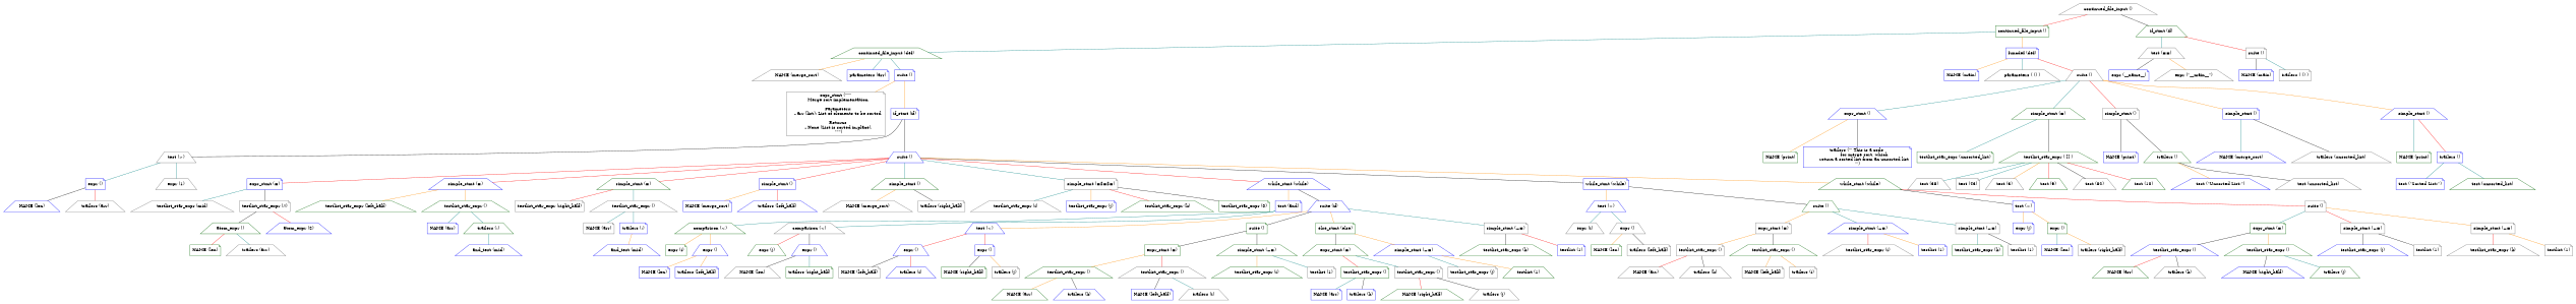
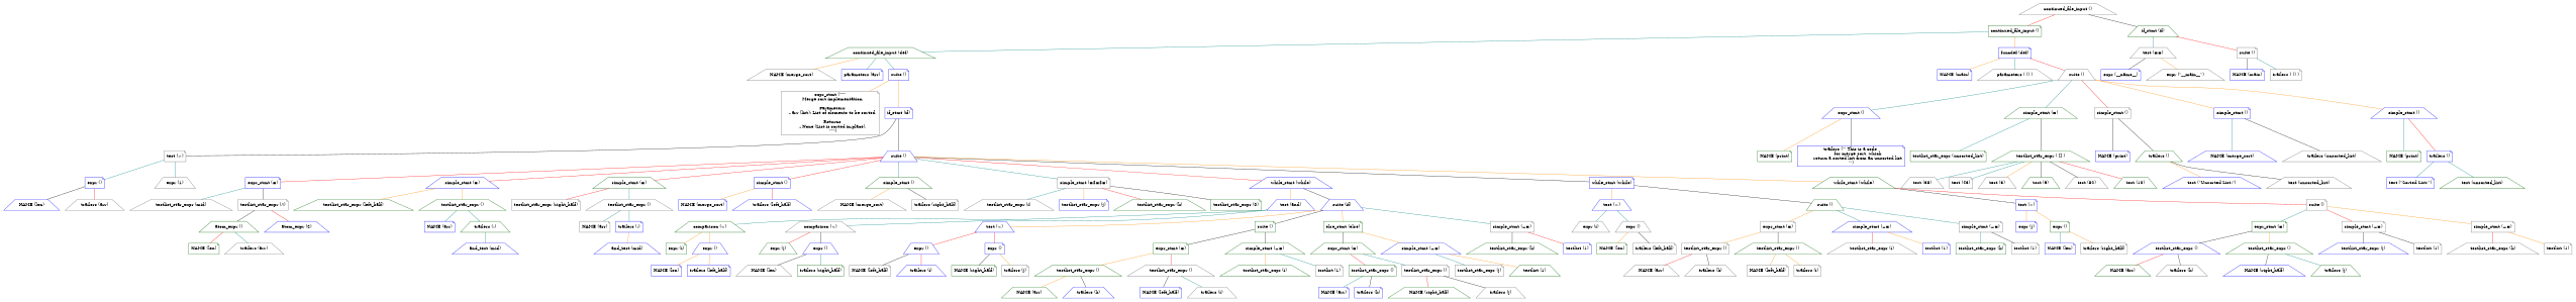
  graph {
    node [color=gray40 shape=trapezium]
    edge [color=teal]
    n1 [label="continued_file_input ()"]
    n2 [color=darkgreen label="continued_file_input ()" shape=note]
    n3 [color=darkgreen label="if_stmt (if)"]
    n4 [color=darkgreen label="continued_file_input (def)"]
    n5 [color=blue label="funcdef (def)" shape=note]
    n6 [label="test (==)"]
    n7 [label="suite ()" shape=note]
    n8 [label="NAME (merge_sort)"]
    n9 [color=blue label="parameters (arr)" shape=note]
    n10 [color=blue label="suite ()" shape=note]
    n11 [color=blue label="NAME (main)" shape=note]
    n12 [label="parameters ( () )"]
    n13 [label="suite ()"]
    n14 [label="expr_stmt (&quot;&quot;&quot;\n    Merge sort implementation.\n    \n    Parameters:\n    - arr (list): List of elements to be sorted.\n    \n    Returns:\n    - None (List is sorted in-place).\n    &quot;&quot;&quot;)" shape=note]
    n15 [color=blue label="if_stmt (if)" shape=note]
-   n16 [label="test (>)"]
+   n16 [label="test (>)" shape=note]
    n17 [color=blue label="suite ()"]
    n18 [color=blue label="expr ()" shape=note]
    n19 [label="expr (1)"]
    n20 [color=blue label="expr_stmt (=)" shape=note]
    n21 [color=blue label="simple_stmt (=)"]
    n22 [color=darkgreen label="simple_stmt (=)"]
    n23 [color=blue label="simple_stmt ()" shape=note]
    n24 [color=darkgreen label="simple_stmt ()"]
    n25 [label="simple_stmt (=$=$=)" shape=note]
    n26 [color=blue label="while_stmt (while)"]
    n27 [color=blue label="while_stmt (while)" shape=note]
    n28 [color=darkgreen label="while_stmt (while)"]
    n29 [color=blue label="NAME (len)"]
    n30 [label="trailers (arr)"]
    n31 [label="testlist_star_expr (mid)"]
    n32 [label="testlist_star_expr (//)" shape=note]
    n33 [color=darkgreen label="testlist_star_expr (left_half)"]
    n34 [color=darkgreen label="testlist_star_expr ()"]
    n35 [label="testlist_star_expr (right_half)" shape=note]
    n36 [label="testlist_star_expr ()"]
    n37 [color=blue label="NAME (merge_sort)" shape=note]
    n38 [color=blue label="trailers (left_half)"]
    n39 [label="NAME (merge_sort)"]
    n40 [label="trailers (right_half)" shape=note]
    n41 [label="testlist_star_expr (i)"]
    n42 [color=blue label="testlist_star_expr (j)" shape=note]
    n43 [color=darkgreen label="testlist_star_expr (k)"]
    n44 [color=darkgreen label="testlist_star_expr (0)" shape=note]
-   n45 [color=blue label="test (and)" shape=note]
+   n45 [color=blue label="test (and)"]
    n46 [color=blue label="suite (if)"]
    n47 [color=blue label="test (<)"]
    n48 [color=darkgreen label="suite ()"]
    n49 [color=blue label="test (<)" shape=note]
    n50 [label="suite ()" shape=note]
    n51 [color=darkgreen label="atom_expr ()"]
    n52 [color=blue label="atom_expr (2)"]
    n53 [color=darkgreen label="NAME (len)" shape=note]
    n54 [label="trailers (arr)"]
    n55 [color=blue label="NAME (arr)" shape=note]
    n56 [color=darkgreen label="trailers (:)"]
    n57 [color=blue label="and_test (mid)"]
    n58 [label="NAME (arr)" shape=note]
    n59 [color=blue label="trailers (:)" shape=note]
    n60 [color=blue label="and_test (mid)"]
    n61 [color=darkgreen label="comparison (<)"]
    n62 [label="comparison (<)"]
    n63 [color=blue label="test (<)"]
    n64 [color=darkgreen label="suite ()" shape=note]
    n65 [color=darkgreen label="else_stmt (else)" shape=note]
    n66 [label="simple_stmt (+=)" shape=note]
    n67 [color=darkgreen label="expr (i)" shape=note]
    n68 [color=blue label="expr ()"]
    n69 [color=darkgreen label="expr (j)"]
    n70 [color=blue label="expr ()"]
    n71 [color=blue label="NAME (len)" shape=note]
    n72 [color=blue label="trailers (left_half)" shape=note]
    n73 [label="NAME (len)"]
    n74 [color=darkgreen label="trailers (right_half)" shape=note]
    n75 [color=blue label="expr ()"]
    n76 [color=blue label="expr ()" shape=note]
    n77 [color=darkgreen label="expr_stmt (=)" shape=note]
    n78 [color=darkgreen label="simple_stmt (+=)"]
    n79 [color=darkgreen label="expr_stmt (=)"]
    n80 [color=blue label="simple_stmt (+=)"]
    n81 [color=darkgreen label="testlist_star_expr (k)"]
    n82 [color=blue label="testlist (1)" shape=note]
    n83 [label="NAME (left_half)" shape=note]
    n84 [color=blue label="trailers (i)"]
    n85 [color=darkgreen label="NAME (right_half)" shape=note]
    n86 [label="trailers (j)" shape=note]
    n87 [color=darkgreen label="testlist_star_expr ()"]
    n88 [label="testlist_star_expr ()"]
    n89 [color=darkgreen label="testlist_star_expr (i)"]
    n90 [label="testlist (1)" shape=note]
    n91 [color=darkgreen label="NAME (arr)"]
    n92 [color=blue label="trailers (k)"]
    n93 [color=blue label="NAME (left_half)" shape=note]
    n94 [label="trailers (i)"]
    n95 [color=darkgreen label="testlist_star_expr ()" shape=note]
    n96 [label="testlist_star_expr ()" shape=note]
    n97 [label="testlist_star_expr (j)" shape=note]
    n98 [color=darkgreen label="testlist (1)"]
    n99 [color=blue label="NAME (arr)" shape=note]
    n100 [color=blue label="trailers (k)" shape=note]
    n101 [color=darkgreen label="NAME (right_half)"]
    n102 [label="trailers (j)"]
    n103 [label="expr (i)"]
    n104 [label="expr ()"]
    n105 [label="expr_stmt (=)" shape=note]
    n106 [color=blue label="simple_stmt (+=)"]
    n107 [label="simple_stmt (+=)" shape=note]
    n108 [color=darkgreen label="NAME (len)" shape=note]
    n109 [label="trailers (left_half)" shape=note]
    n110 [label="testlist_star_expr ()" shape=note]
    n111 [color=darkgreen label="testlist_star_expr ()"]
    n112 [label="testlist_star_expr (i)"]
    n113 [color=blue label="testlist (1)" shape=note]
    n114 [color=darkgreen label="testlist_star_expr (k)" shape=note]
    n115 [label="testlist (1)" shape=note]
    n116 [label="NAME (arr)"]
    n117 [label="trailers (k)"]
    n118 [label="NAME (left_half)" shape=note]
    n119 [label="trailers (i)" shape=note]
    n120 [color=blue label="expr (j)" shape=note]
    n121 [color=darkgreen label="expr ()" shape=note]
    n122 [color=darkgreen label="expr_stmt (=)" shape=note]
    n123 [label="simple_stmt (+=)" shape=note]
    n124 [label="simple_stmt (+=)" shape=note]
    n125 [color=blue label="NAME (len)" shape=note]
    n126 [label="trailers (right_half)" shape=note]
    n127 [color=blue label="testlist_star_expr ()"]
    n128 [color=darkgreen label="testlist_star_expr ()"]
    n129 [color=blue label="testlist_star_expr (j)"]
    n130 [label="testlist (1)" shape=note]
    n131 [label="testlist_star_expr (k)"]
    n132 [label="testlist (1)" shape=note]
    n133 [color=darkgreen label="NAME (arr)"]
    n134 [label="trailers (k)"]
    n135 [color=blue label="NAME (right_half)"]
    n136 [color=darkgreen label="trailers (j)"]
    n137 [color=blue label="expr_stmt ()"]
    n138 [color=darkgreen label="simple_stmt (=)"]
    n139 [label="simple_stmt ()" shape=note]
    n140 [color=blue label="simple_stmt ()" shape=note]
    n141 [color=blue label="simple_stmt ()"]
    n142 [color=darkgreen label="NAME (print)" shape=note]
    n143 [color=blue label="trailers (''' This is a code \n          for merge sort, which\n          return a sorted list from an unsorted list\n''')" shape=note]
    n144 [color=darkgreen label="testlist_star_expr (unsorted_list)" shape=note]
    n145 [color=darkgreen label="testlist_star_expr ( [] )"]
    n146 [color=blue label="NAME (print)" shape=note]
    n147 [color=darkgreen label="trailers ()"]
    n148 [color=blue label="NAME (merge_sort)"]
    n149 [label="trailers (unsorted_list)"]
    n150 [color=darkgreen label="NAME (print)" shape=note]
    n151 [color=blue label="trailers ()" shape=note]
    n152 [label="test (38)"]
    n153 [label="test (43)" shape=note]
    n154 [label="test (3)"]
    n155 [color=darkgreen label="test (9)"]
    n156 [label="test (82)"]
    n157 [color=darkgreen label="test (10)"]
    n158 [color=blue label="test (&quot;Unsorted List:&quot;)"]
    n159 [label="test (unsorted_list)"]
    n160 [color=blue label="test (&quot;Sorted List:&quot;)" shape=note]
    n161 [color=darkgreen label="test (unsorted_list)"]
    n162 [color=blue label="expr (__name__)" shape=note]
    n163 [label="expr (&quot;__main__&quot;)"]
    n164 [color=blue label="NAME (main)" shape=note]
    n165 [label="trailers ( () )" shape=note]
    n1 -- n2 [color=red]
    n1 -- n3 [color=black]
    n2 -- n4
    n2 -- n5 [color=darkorange]
    n3 -- n6
    n3 -- n7 [color=red]
    n4 -- n8 [color=darkorange]
    n4 -- n9
    n4 -- n10
    n5 -- n11 [color=darkorange]
    n5 -- n12
    n5 -- n13 [color=red]
    n6 -- n162 [color=black]
    n6 -- n163 [color=darkorange]
    n7 -- n164 [color=black]
    n7 -- n165
    n10 -- n14 [color=darkorange]
    n10 -- n15 [color=darkorange]
    n13 -- n137
    n13 -- n138
    n13 -- n139 [color=red]
    n13 -- n140 [color=darkorange]
    n13 -- n141 [color=darkorange]
    n15 -- n16 [color=black]
    n15 -- n17 [color=black]
    n16 -- n18
    n16 -- n19
    n17 -- n20 [color=red]
    n17 -- n21 [color=red]
    n17 -- n22 [color=red]
    n17 -- n23 [color=red]
    n17 -- n24
    n17 -- n25
    n17 -- n26 [color=red]
    n17 -- n27 [color=black]
    n17 -- n28 [color=darkorange]
    n18 -- n29 [color=black]
    n18 -- n30 [color=red]
    n20 -- n31
    n20 -- n32 [color=black]
    n21 -- n33 [color=darkorange]
    n21 -- n34 [color=darkorange]
    n22 -- n35 [color=red]
    n22 -- n36
    n23 -- n37 [color=darkorange]
    n23 -- n38 [color=red]
    n24 -- n39 [color=darkorange]
    n24 -- n40 [color=black]
    n25 -- n41
    n25 -- n42 [color=darkorange]
    n25 -- n43 [color=red]
    n25 -- n44 [color=black]
    n26 -- n45 [color=darkorange]
    n26 -- n46 [color=black]
    n27 -- n47 [color=darkorange]
    n27 -- n48 [color=black]
    n28 -- n49 [color=black]
    n28 -- n50 [color=red]
    n32 -- n51 [color=black]
    n32 -- n52 [color=red]
    n34 -- n55
    n34 -- n56
    n36 -- n58
    n36 -- n59
    n45 -- n61
    n45 -- n62
    n46 -- n63 [color=darkorange]
    n46 -- n64 [color=black]
    n46 -- n65 [color=darkorange]
    n46 -- n66
    n47 -- n103
    n47 -- n104
    n48 -- n105 [color=darkorange]
    n48 -- n106
    n48 -- n107
    n49 -- n120 [color=darkorange]
    n49 -- n121 [color=darkorange]
    n50 -- n122
    n50 -- n123 [color=red]
    n50 -- n124 [color=darkorange]
    n51 -- n53 [color=red]
    n51 -- n54
    n56 -- n57
    n59 -- n60 [color=darkorange]
    n61 -- n67 [color=darkorange]
    n61 -- n68 [color=darkorange]
    n62 -- n69 [color=red]
    n62 -- n70 [color=black]
    n63 -- n75 [color=red]
    n63 -- n76 [color=red]
    n64 -- n77 [color=black]
    n64 -- n78 [color=black]
    n65 -- n79 [color=black]
    n65 -- n80 [color=darkorange]
    n66 -- n81 [color=black]
    n66 -- n82 [color=red]
    n68 -- n71 [color=darkorange]
    n68 -- n72 [color=darkorange]
    n70 -- n73 [color=black]
    n70 -- n74
    n75 -- n83 [color=black]
    n75 -- n84 [color=red]
    n76 -- n85 [color=black]
    n76 -- n86 [color=darkorange]
    n77 -- n87 [color=darkorange]
    n77 -- n88 [color=red]
    n78 -- n89 [color=darkorange]
    n78 -- n90
    n79 -- n95 [color=red]
    n79 -- n96
    n80 -- n97
    n80 -- n98 [color=darkorange]
    n87 -- n91 [color=darkorange]
    n87 -- n92 [color=black]
    n88 -- n93 [color=black]
    n88 -- n94
    n95 -- n99
    n95 -- n100 [color=black]
    n96 -- n101 [color=red]
    n96 -- n102 [color=black]
    n104 -- n108 [color=darkorange]
    n104 -- n109 [color=black]
    n105 -- n110 [color=darkorange]
    n105 -- n111 [color=black]
    n106 -- n112 [color=red]
    n106 -- n113 [color=darkorange]
    n107 -- n114
    n107 -- n115 [color=black]
    n110 -- n116 [color=red]
    n110 -- n117 [color=black]
    n111 -- n118 [color=darkorange]
    n111 -- n119 [color=darkorange]
    n121 -- n125
    n121 -- n126 [color=darkorange]
    n122 -- n127 [color=black]
    n122 -- n128 [color=darkorange]
    n123 -- n129 [color=black]
    n123 -- n130 [color=black]
    n124 -- n131 [color=red]
    n124 -- n132 [color=darkorange]
    n127 -- n133 [color=red]
    n127 -- n134 [color=black]
    n128 -- n135 [color=black]
    n128 -- n136
    n137 -- n142 [color=darkorange]
    n137 -- n143 [color=black]
    n138 -- n144
    n138 -- n145 [color=black]
    n139 -- n146 [color=black]
    n139 -- n147 [color=black]
    n140 -- n148
    n140 -- n149 [color=black]
    n141 -- n150
    n141 -- n151 [color=red]
    n145 -- n152
    n145 -- n153
    n145 -- n154 [color=darkorange]
-   n145 -- n155 [color=red]
+   n145 -- n155 [color=black]
    n145 -- n156 [color=black]
    n145 -- n157 [color=red]
    n147 -- n158 [color=darkorange]
    n147 -- n159 [color=black]
    n151 -- n160
    n151 -- n161
  }
